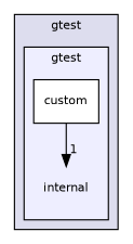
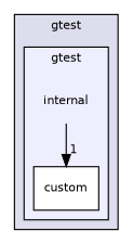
  digraph {
    compound=true
    node [fontname=Helvetica fontsize=10]
    n1 [label=internal shape=plaintext]
    n2 [fillcolor=white label=custom shape=box style=filled]
    subgraph cluster_1 {
      bgcolor="#ddddee"
      fontname=Helvetica
      fontsize=10
      label=gtest
      pencolor=black
      subgraph cluster_2 {
        bgcolor="#eeeeff"
        fontname=Helvetica
        fontsize=10
        pencolor=black
        n1
        n2
      }
    }
-   n2 -> n1 [headlabel=1 labeldistance=1.5 labelfontname=Helvetica labelfontsize=10]
+   n1 -> n2 [headlabel=1 labeldistance=1.5 labelfontname=Helvetica labelfontsize=10]
  }
